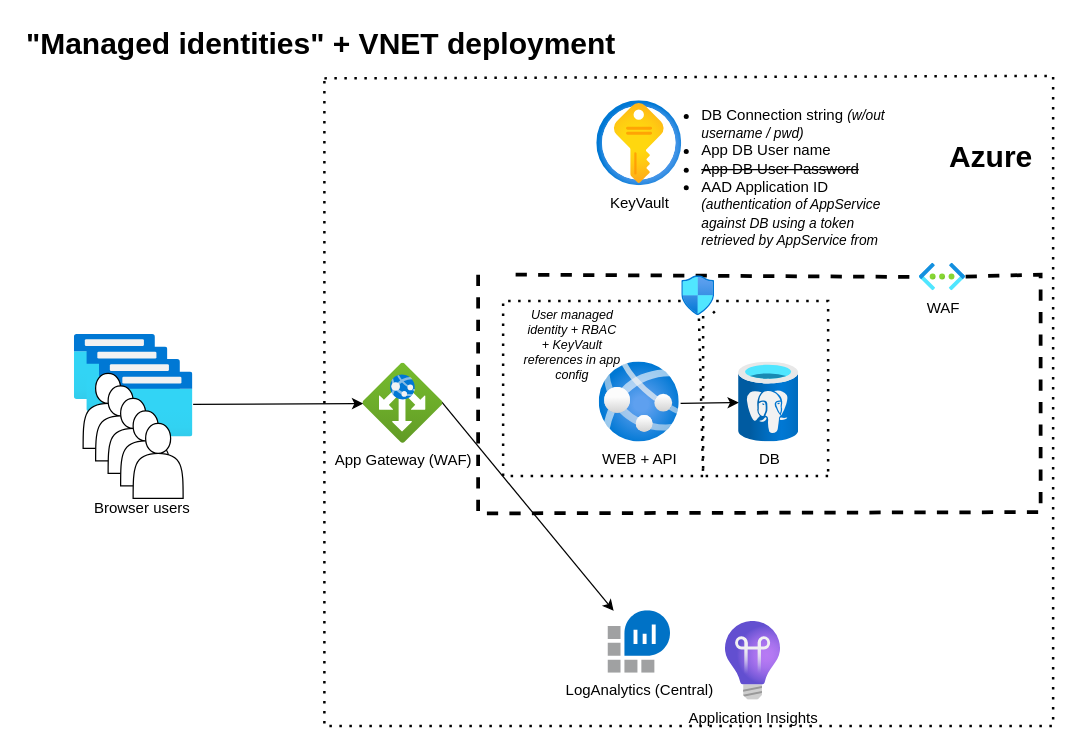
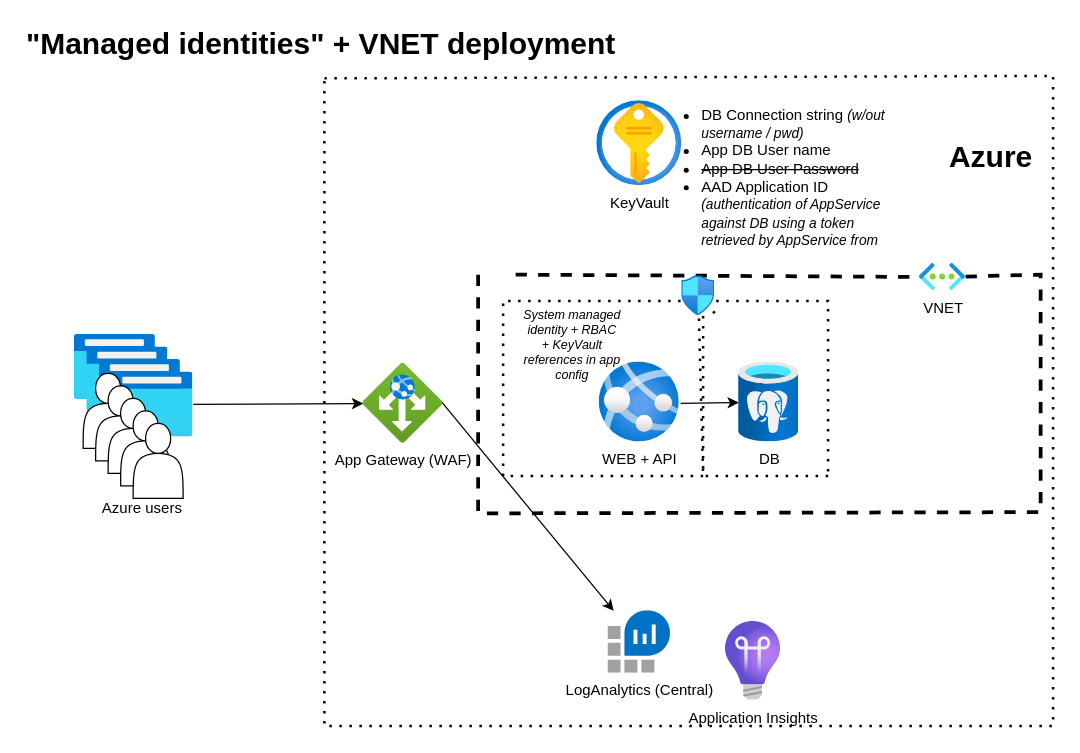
  <mxCell id="0" />
  <mxCell id="1" parent="0" />
  <mxCell id="2" value="WEB + API" style="aspect=fixed;html=1;points=[];align=center;image;fontSize=12;image=img/lib/azure2/app_services/App_Services.svg;" parent="1" vertex="1"><mxGeometry x="479" y="289" width="64" height="64" as="geometry" /></mxCell>
  <mxCell id="3" value="DB" style="aspect=fixed;html=1;points=[];align=center;image;fontSize=12;image=img/lib/azure2/databases/Azure_Database_PostgreSQL_Server.svg;" parent="1" vertex="1"><mxGeometry x="590.5" y="289" width="48" height="64" as="geometry" /></mxCell>
  <mxCell id="4" value="Application Insights" style="aspect=fixed;html=1;points=[];align=center;image;fontSize=12;image=img/lib/azure2/devops/Application_Insights.svg;" parent="1" vertex="1"><mxGeometry x="580" y="496.5" width="44" height="63" as="geometry" /></mxCell>
  <mxCell id="5" value="KeyVault" style="aspect=fixed;html=1;points=[];align=center;image;fontSize=12;image=img/lib/azure2/security/Key_Vaults.svg;" parent="1" vertex="1"><mxGeometry x="477" y="80" width="68" height="68" as="geometry" /></mxCell>
  <mxCell id="6" value="LogAnalytics (Central)" style="sketch=0;aspect=fixed;html=1;points=[];align=center;image;fontSize=12;image=img/lib/mscae/Log_Analytics_Workspaces.svg;" parent="1" vertex="1"><mxGeometry x="486" y="488" width="50" height="50" as="geometry" /></mxCell>
  <mxCell id="7" value="" style="aspect=fixed;html=1;points=[];align=center;image;fontSize=12;image=img/lib/azure2/general/Browser.svg;" parent="1" vertex="1"><mxGeometry x="59" y="267" width="65" height="52" as="geometry" /></mxCell>
  <mxCell id="8" value="" style="aspect=fixed;html=1;points=[];align=center;image;fontSize=12;image=img/lib/azure2/general/Browser.svg;" parent="1" vertex="1"><mxGeometry x="69" y="277" width="65" height="52" as="geometry" /></mxCell>
  <mxCell id="9" value="" style="aspect=fixed;html=1;points=[];align=center;image;fontSize=12;image=img/lib/azure2/general/Browser.svg;" parent="1" vertex="1"><mxGeometry x="79" y="287" width="65" height="52" as="geometry" /></mxCell>
  <mxCell id="10" value="" style="aspect=fixed;html=1;points=[];align=center;image;fontSize=12;image=img/lib/azure2/general/Browser.svg;" parent="1" vertex="1"><mxGeometry x="89" y="297" width="65" height="52" as="geometry" /></mxCell>
  <mxCell id="11" value="" style="endArrow=classic;html=1;rounded=0;startArrow=none;verticalAlign=middle;exitX=0.984;exitY=0.484;exitDx=0;exitDy=0;exitPerimeter=0;" parent="1" source="24" target="6" edge="1"><mxGeometry width="50" height="50" relative="1" as="geometry"><mxPoint x="159" y="322" as="sourcePoint" /><mxPoint x="482" y="320" as="targetPoint" /></mxGeometry></mxCell>
  <mxCell id="12" value="" style="endArrow=classic;html=1;rounded=0;exitX=1.015;exitY=0.308;exitDx=0;exitDy=0;exitPerimeter=0;" parent="1" edge="1" target="3"><mxGeometry width="50" height="50" relative="1" as="geometry"><mxPoint x="543.975" y="322.016" as="sourcePoint" /><mxPoint x="771.024" y="323.024" as="targetPoint" /></mxGeometry></mxCell>
  <mxCell id="13" value="" style="shape=actor;whiteSpace=wrap;html=1;" parent="1" vertex="1"><mxGeometry x="66" y="298" width="40" height="60" as="geometry" /></mxCell>
  <mxCell id="14" value="" style="shape=actor;whiteSpace=wrap;html=1;" parent="1" vertex="1"><mxGeometry x="76" y="308" width="40" height="60" as="geometry" /></mxCell>
  <mxCell id="15" value="" style="shape=actor;whiteSpace=wrap;html=1;" parent="1" vertex="1"><mxGeometry x="86" y="318" width="40" height="60" as="geometry" /></mxCell>
  <mxCell id="16" value="" style="shape=actor;whiteSpace=wrap;html=1;" parent="1" vertex="1"><mxGeometry x="96" y="328" width="40" height="60" as="geometry" /></mxCell>
  <mxCell id="17" value="" style="shape=actor;whiteSpace=wrap;html=1;" parent="1" vertex="1"><mxGeometry x="106" y="338" width="40" height="60" as="geometry" /></mxCell>
- <mxCell id="18" value="Browser users" style="text;html=1;align=center;verticalAlign=middle;resizable=0;points=[];autosize=1;strokeColor=none;fillColor=none;" parent="1" vertex="1"><mxGeometry x="63" y="391" width="100" height="30" as="geometry" /></mxCell>
+ <mxCell id="18" value="Azure users" style="text;html=1;align=center;verticalAlign=middle;resizable=0;points=[];autosize=1;strokeColor=none;fillColor=none;" parent="1" vertex="1"><mxGeometry x="63" y="391" width="100" height="30" as="geometry" /></mxCell>
  <mxCell id="19" value="" style="endArrow=none;dashed=1;html=1;dashPattern=1 3;strokeWidth=2;rounded=0;" parent="1" edge="1"><mxGeometry width="50" height="50" relative="1" as="geometry"><mxPoint x="259" y="62" as="sourcePoint" /><mxPoint x="259" y="60" as="targetPoint" /><Array as="points"><mxPoint x="842" y="60" /><mxPoint x="842" y="580" /><mxPoint x="259" y="580" /></Array></mxGeometry></mxCell>
  <mxCell id="20" value="&lt;ul&gt;&lt;li&gt;DB Connection string &lt;i&gt;&lt;font style=&quot;font-size: 11px;&quot;&gt;(w/out username / pwd)&lt;/font&gt;&lt;/i&gt;&lt;/li&gt;&lt;li&gt;App DB User name&lt;/li&gt;&lt;li&gt;&lt;strike&gt;App DB User Password&lt;/strike&gt;&lt;/li&gt;&lt;li&gt;AAD Application ID &lt;font style=&quot;font-size: 11px;&quot;&gt;&lt;i&gt;(authentication of AppService against DB using a token retrieved by AppService from the local identity endpoint)&lt;/i&gt;&lt;/font&gt;&lt;/li&gt;&lt;/ul&gt;" style="text;strokeColor=none;fillColor=none;html=1;whiteSpace=wrap;verticalAlign=middle;overflow=hidden;" parent="1" vertex="1"><mxGeometry x="519" y="70" width="191" height="130" as="geometry" /></mxCell>
  <mxCell id="21" value="Azure" style="text;strokeColor=none;fillColor=none;html=1;fontSize=24;fontStyle=1;verticalAlign=middle;align=center;" parent="1" vertex="1"><mxGeometry x="747" y="105" width="90" height="40" as="geometry" /></mxCell>
- <mxCell id="22" value="User managed identity + RBAC + KeyVault references in app config" style="text;html=1;strokeColor=none;fillColor=none;align=center;verticalAlign=middle;whiteSpace=wrap;rounded=0;fontStyle=2;fontSize=10;" parent="1" vertex="1"><mxGeometry x="417" y="244" width="81" height="61" as="geometry" /></mxCell>
+ <mxCell id="22" value="System managed identity + RBAC + KeyVault references in app config" style="text;html=1;strokeColor=none;fillColor=none;align=center;verticalAlign=middle;whiteSpace=wrap;rounded=0;fontStyle=2;fontSize=10;" parent="1" vertex="1"><mxGeometry x="417" y="244" width="81" height="61" as="geometry" /></mxCell>
  <mxCell id="23" value="&quot;Managed identities&quot; + VNET deployment" style="text;strokeColor=none;fillColor=none;html=1;fontSize=24;fontStyle=1;verticalAlign=middle;align=center;" parent="1" vertex="1"><mxGeometry x="20" y="20" width="472" height="30" as="geometry" /></mxCell>
  <mxCell id="24" value="App Gateway (WAF)" style="aspect=fixed;html=1;points=[];align=center;image;fontSize=12;image=img/lib/azure2/networking/Application_Gateways.svg;" vertex="1" parent="1"><mxGeometry x="290" y="290" width="64" height="64" as="geometry" /></mxCell>
  <mxCell id="25" value="" style="endArrow=none;dashed=1;html=1;rounded=0;fontSize=11;strokeWidth=3;startArrow=none;" edge="1" parent="1" source="27"><mxGeometry width="50" height="50" relative="1" as="geometry"><mxPoint x="412" y="219" as="sourcePoint" /><mxPoint x="382" y="210" as="targetPoint" /><Array as="points"><mxPoint x="832" y="219" /><mxPoint x="832" y="409" /><mxPoint x="382" y="410" /></Array></mxGeometry></mxCell>
  <mxCell id="26" value="" style="endArrow=classic;html=1;rounded=0;startArrow=none;verticalAlign=middle;" edge="1" parent="1" source="10" target="24"><mxGeometry width="50" height="50" relative="1" as="geometry"><mxPoint x="162.996" y="320.496" as="sourcePoint" /><mxPoint x="282" y="320" as="targetPoint" /></mxGeometry></mxCell>
- <mxCell id="27" value="WAF" style="aspect=fixed;html=1;points=[];align=center;image;fontSize=12;image=img/lib/azure2/networking/Virtual_Networks.svg;" vertex="1" parent="1"><mxGeometry x="735.15" y="210" width="36.85" height="22" as="geometry" /></mxCell>
+ <mxCell id="27" value="VNET" style="aspect=fixed;html=1;points=[];align=center;image;fontSize=12;image=img/lib/azure2/networking/Virtual_Networks.svg;" vertex="1" parent="1"><mxGeometry x="735.15" y="210" width="36.85" height="22" as="geometry" /></mxCell>
  <mxCell id="28" value="" style="endArrow=none;dashed=1;html=1;rounded=0;fontSize=11;strokeWidth=3;" edge="1" parent="1" target="27"><mxGeometry width="50" height="50" relative="1" as="geometry"><mxPoint x="412" y="219" as="sourcePoint" /><mxPoint x="412" y="219" as="targetPoint" /><Array as="points" /></mxGeometry></mxCell>
  <mxCell id="29" value="" style="endArrow=none;dashed=1;html=1;dashPattern=1 3;strokeWidth=2;rounded=0;fontSize=11;" edge="1" parent="1"><mxGeometry width="50" height="50" relative="1" as="geometry"><mxPoint x="562" y="380" as="sourcePoint" /><mxPoint x="562" y="380" as="targetPoint" /><Array as="points"><mxPoint x="402" y="380" /><mxPoint x="402" y="240" /><mxPoint x="562" y="240" /></Array></mxGeometry></mxCell>
  <mxCell id="30" value="" style="endArrow=none;dashed=1;html=1;dashPattern=1 3;strokeWidth=2;rounded=0;fontSize=11;startArrow=none;" edge="1" parent="1" source="31"><mxGeometry width="50" height="50" relative="1" as="geometry"><mxPoint x="662" y="380" as="sourcePoint" /><mxPoint x="662" y="380" as="targetPoint" /><Array as="points"><mxPoint x="562" y="240" /><mxPoint x="662" y="240" /></Array></mxGeometry></mxCell>
  <mxCell id="31" value="" style="aspect=fixed;html=1;points=[];align=center;image;fontSize=12;image=img/lib/azure2/networking/Network_Security_Groups.svg;" vertex="1" parent="1"><mxGeometry x="545" y="220" width="26.35" height="32" as="geometry" /></mxCell>
  <mxCell id="32" value="" style="endArrow=none;dashed=1;html=1;dashPattern=1 3;strokeWidth=2;rounded=0;fontSize=11;" edge="1" parent="1" target="31"><mxGeometry width="50" height="50" relative="1" as="geometry"><mxPoint x="662" y="380" as="sourcePoint" /><mxPoint x="662" y="380" as="targetPoint" /><Array as="points"><mxPoint x="562" y="380" /></Array></mxGeometry></mxCell>
